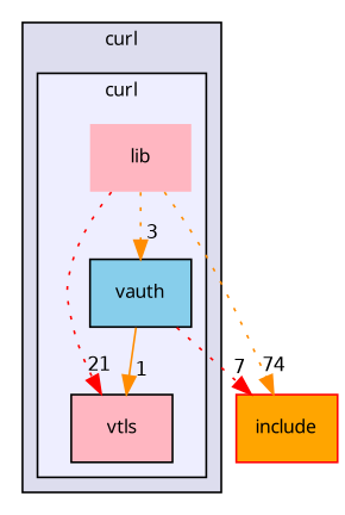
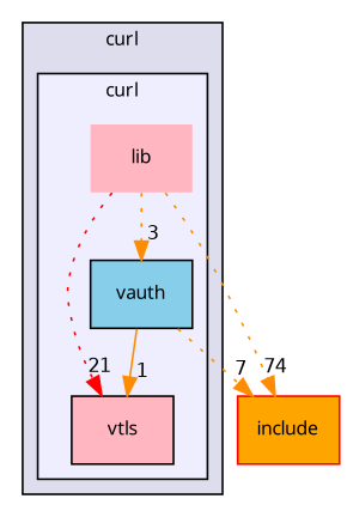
  digraph {
    compound=true
    fontname="Noto Sans"
    node [fontname="Noto Sans" fontsize=10 shape=box style=filled fillcolor=lightpink color=black]
    edge [labeldistance=1.5 labelfontname=Helvetica labelfontsize=10 color=darkorange style=dotted fontname="Noto Sans"]
    n1 [label=lib shape=plaintext color=""]
    n2 [fillcolor=skyblue label=vauth]
    n3 [label=vtls]
    n4 [color=red fillcolor=orange label=include]
    subgraph cluster_1 {
      bgcolor="#ddddee"
      fontsize=10
      label=curl
      pencolor=black
      subgraph cluster_2 {
        bgcolor="#eeeeff"
        fontsize=10
        pencolor=black
        n1
        n2
        n3
      }
    }
    n1 -> n2 [headlabel=3]
    n1 -> n3 [headlabel=21 color=red]
    n1 -> n4 [headlabel=74]
    n2 -> n3 [headlabel=1 style=solid]
-   n2 -> n4 [headlabel=7 color=red]
+   n2 -> n4 [headlabel=7]
  }
